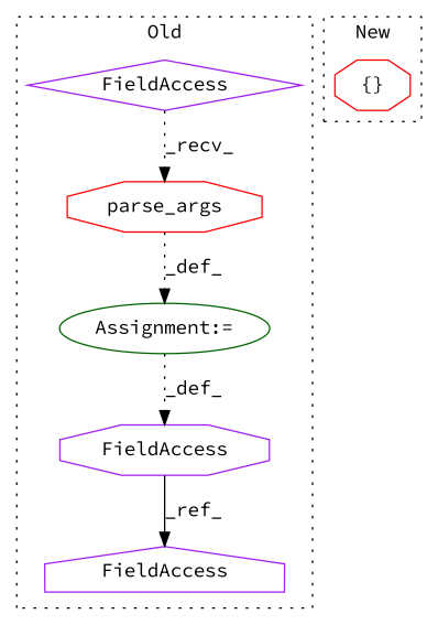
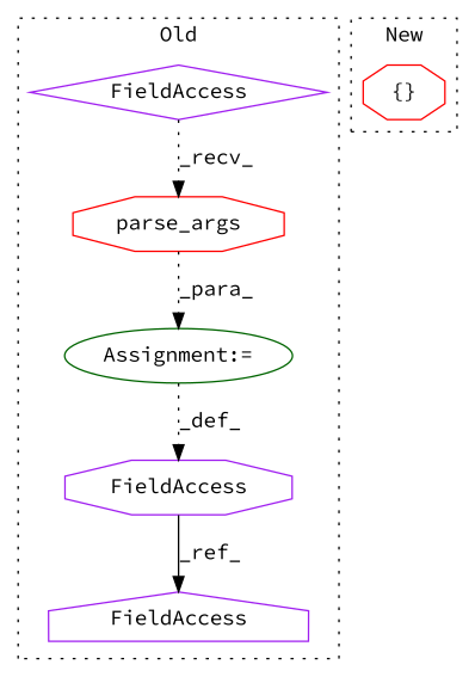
  digraph {
    fontname="Source Code Pro"
    node [a=22 l=8 shape=octagon color=purple fontname="Source Code Pro"]
    edge [style=dotted fontname="Source Code Pro"]
    n1 [a=32 l=12 label=parse_args s=1020 color=red]
    n2 [a=7 l=1 label="Assignment:=" s=1048 shape=ellipse color=darkgreen]
    n3 [label=FieldAccess s=1040]
    n4 [l=6 label=FieldAccess s=1013 shape=diamond]
    n5 [label=FieldAccess s=1090 shape=house]
    n6 [a=4 l="1,1" label="{}" s="2235,2245" color=red]
    subgraph cluster_1 {
      label=Old
      style=dotted
      n1
      n2
      n3
      n4
      n5
    }
    subgraph cluster_2 {
      label=New
      style=dotted
      n6
    }
-   n1 -> n2 [label=_def_]
+   n1 -> n2 [label=_para_]
    n2 -> n3 [label=_def_]
    n3 -> n5 [label=_ref_ style=solid]
    n4 -> n1 [label=_recv_]
  }
